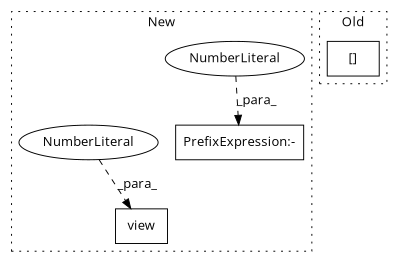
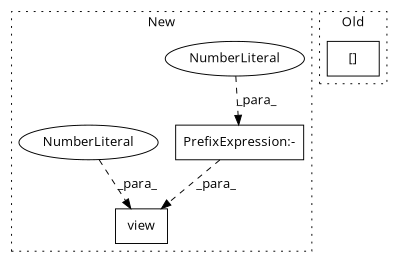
  digraph {
    fontname="Open Sans"
    node [a=34 fontname="Open Sans" l=1 shape=box]
    edge [fontname="Open Sans" style=dashed]
    n1 [a=32 l="5,1" label=view s="739,750"]
    n2 [a=38 label="PrefixExpression:-" s=748]
    n3 [label=NumberLiteral s=749 shape=ellipse]
    n4 [label=NumberLiteral s=744 shape=ellipse]
    n5 [a=2 l="7,1" label="[]" s="599,607"]
    subgraph cluster_1 {
      label=New
      style=dotted
      n1
      n2
      n3
      n4
    }
    subgraph cluster_2 {
      label=Old
      style=dotted
      n5
    }
+   n2 -> n1 [label=_para_]
    n3 -> n2 [label=_para_]
    n4 -> n1 [label=_para_]
  }
